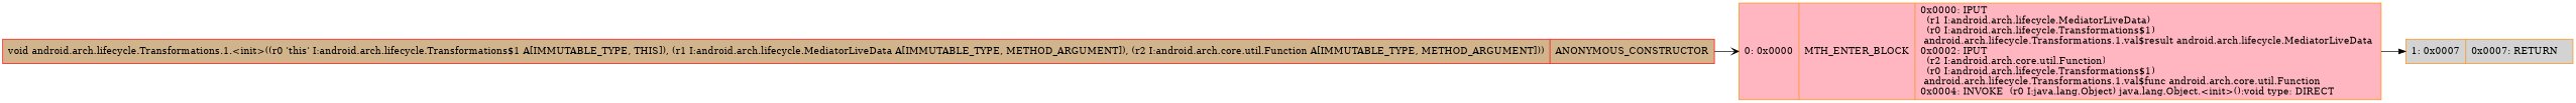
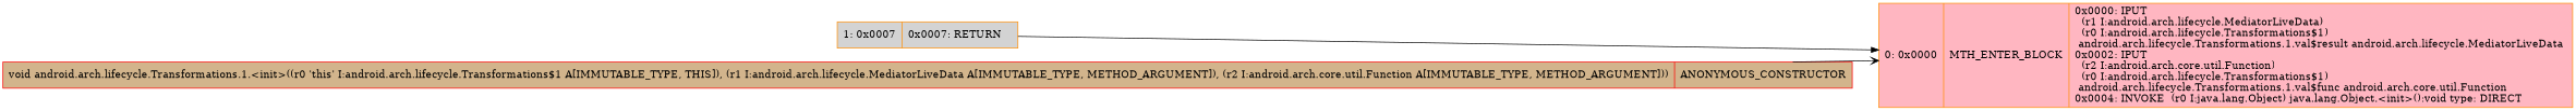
  digraph {
    rankdir=LR
    node [shape=record style=filled color=darkorange]
    n1 [label="{0\:\ 0x0000|MTH_ENTER_BLOCK\l|0x0000: IPUT  \l  (r1 I:android.arch.lifecycle.MediatorLiveData)\l  (r0 I:android.arch.lifecycle.Transformations$1)\l android.arch.lifecycle.Transformations.1.val$result android.arch.lifecycle.MediatorLiveData \l0x0002: IPUT  \l  (r2 I:android.arch.core.util.Function)\l  (r0 I:android.arch.lifecycle.Transformations$1)\l android.arch.lifecycle.Transformations.1.val$func android.arch.core.util.Function \l0x0004: INVOKE  (r0 I:java.lang.Object) java.lang.Object.\<init\>():void type: DIRECT \l}" fillcolor=lightpink]
    n2 [label="{1\:\ 0x0007|0x0007: RETURN   \l}" fillcolor=lightgrey]
    n3 [label="{void android.arch.lifecycle.Transformations.1.\<init\>((r0 'this' I:android.arch.lifecycle.Transformations$1 A[IMMUTABLE_TYPE, THIS]), (r1 I:android.arch.lifecycle.MediatorLiveData A[IMMUTABLE_TYPE, METHOD_ARGUMENT]), (r2 I:android.arch.core.util.Function A[IMMUTABLE_TYPE, METHOD_ARGUMENT]))  | ANONYMOUS_CONSTRUCTOR\l}" fillcolor=tan color=red]
-   n1 -> n2 [arrowhead=normal]
+   n2 -> n1 [arrowhead=normal]
    n3 -> n1 [arrowhead=vee]
  }
